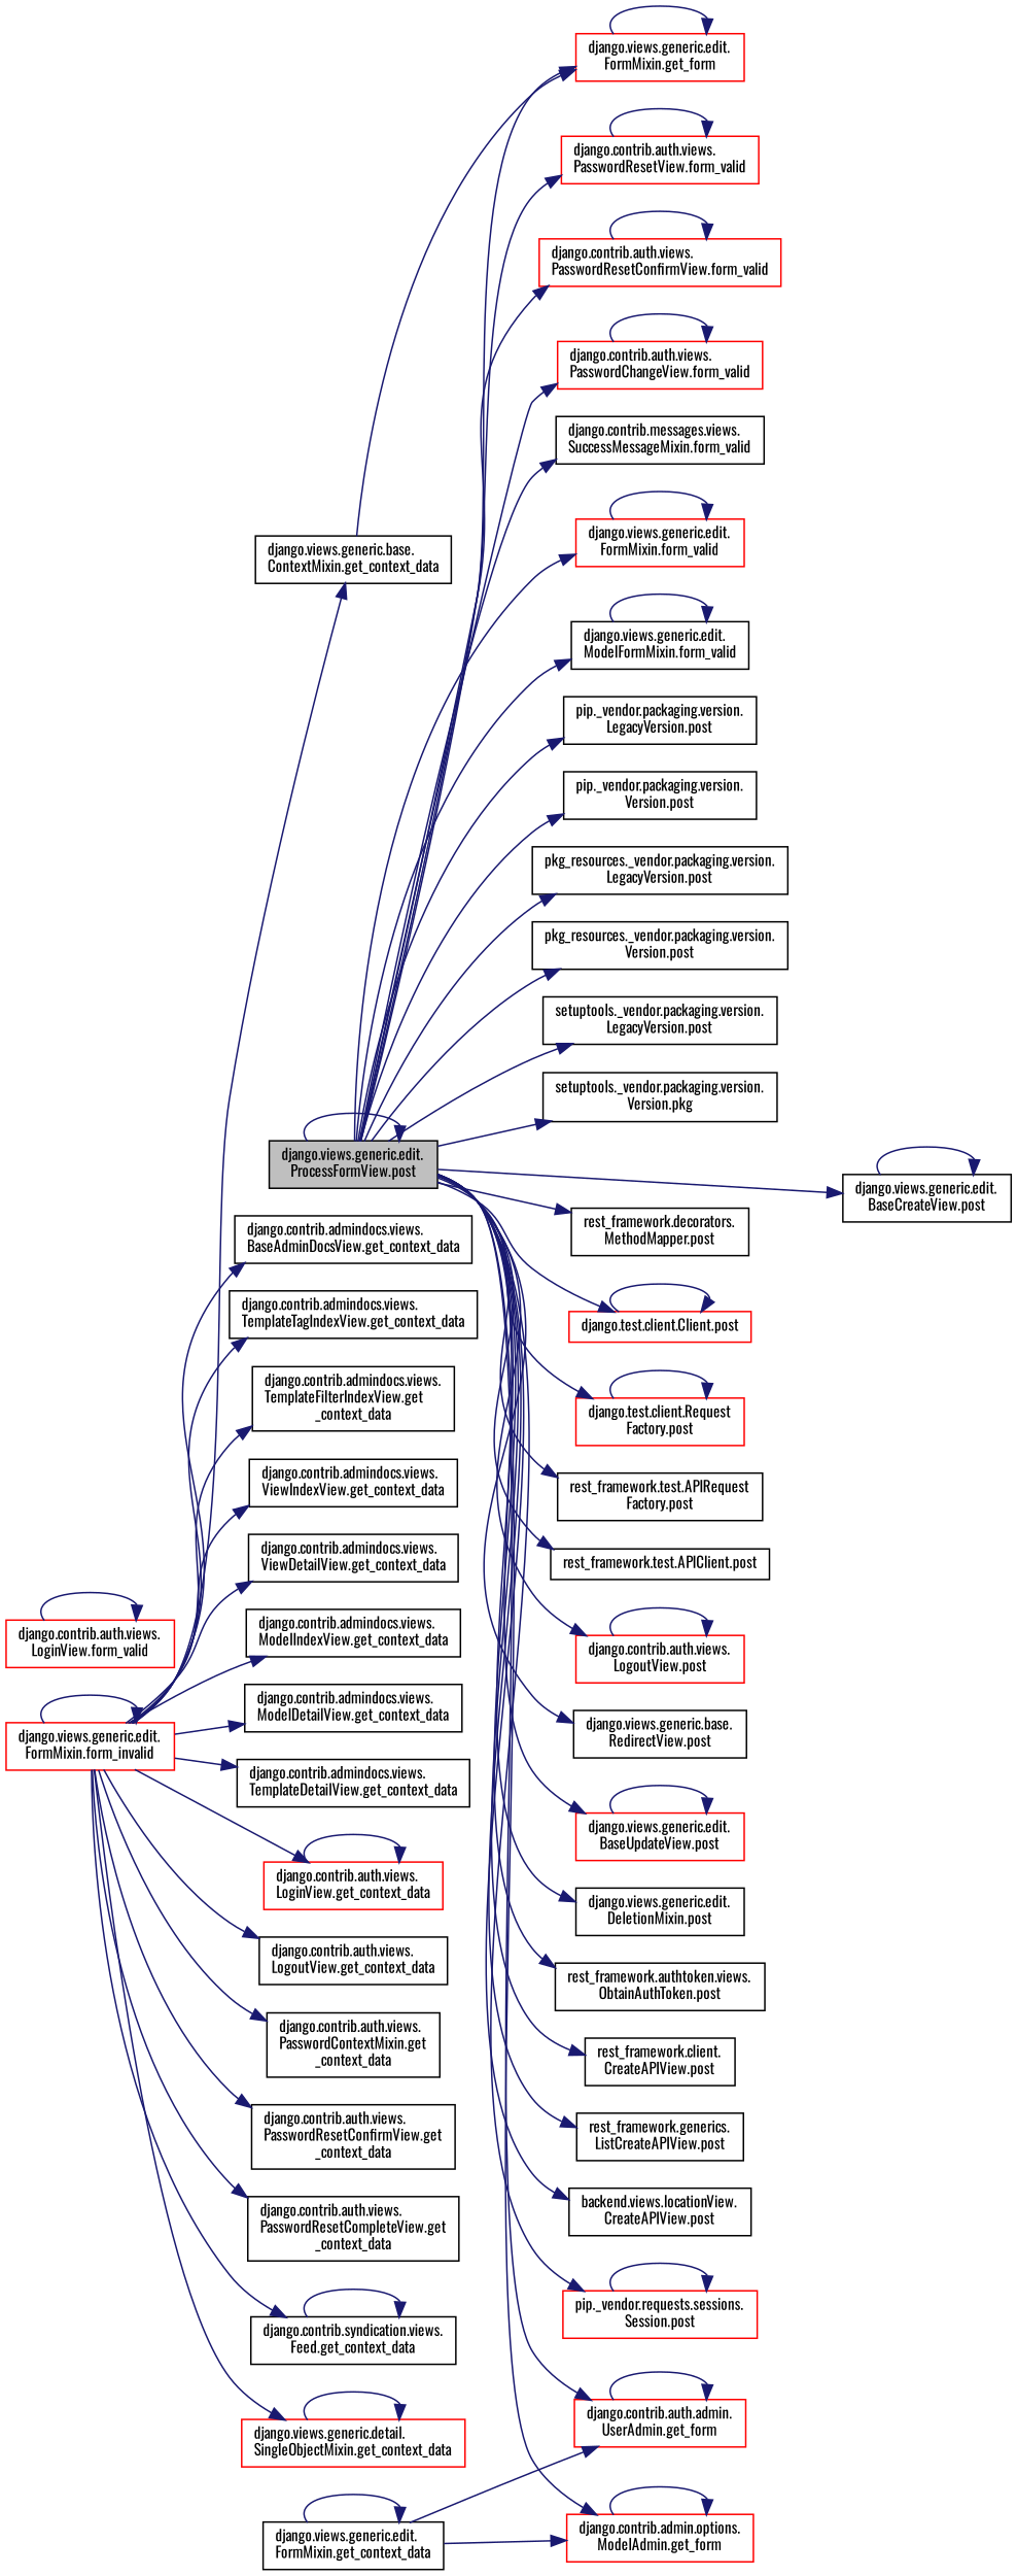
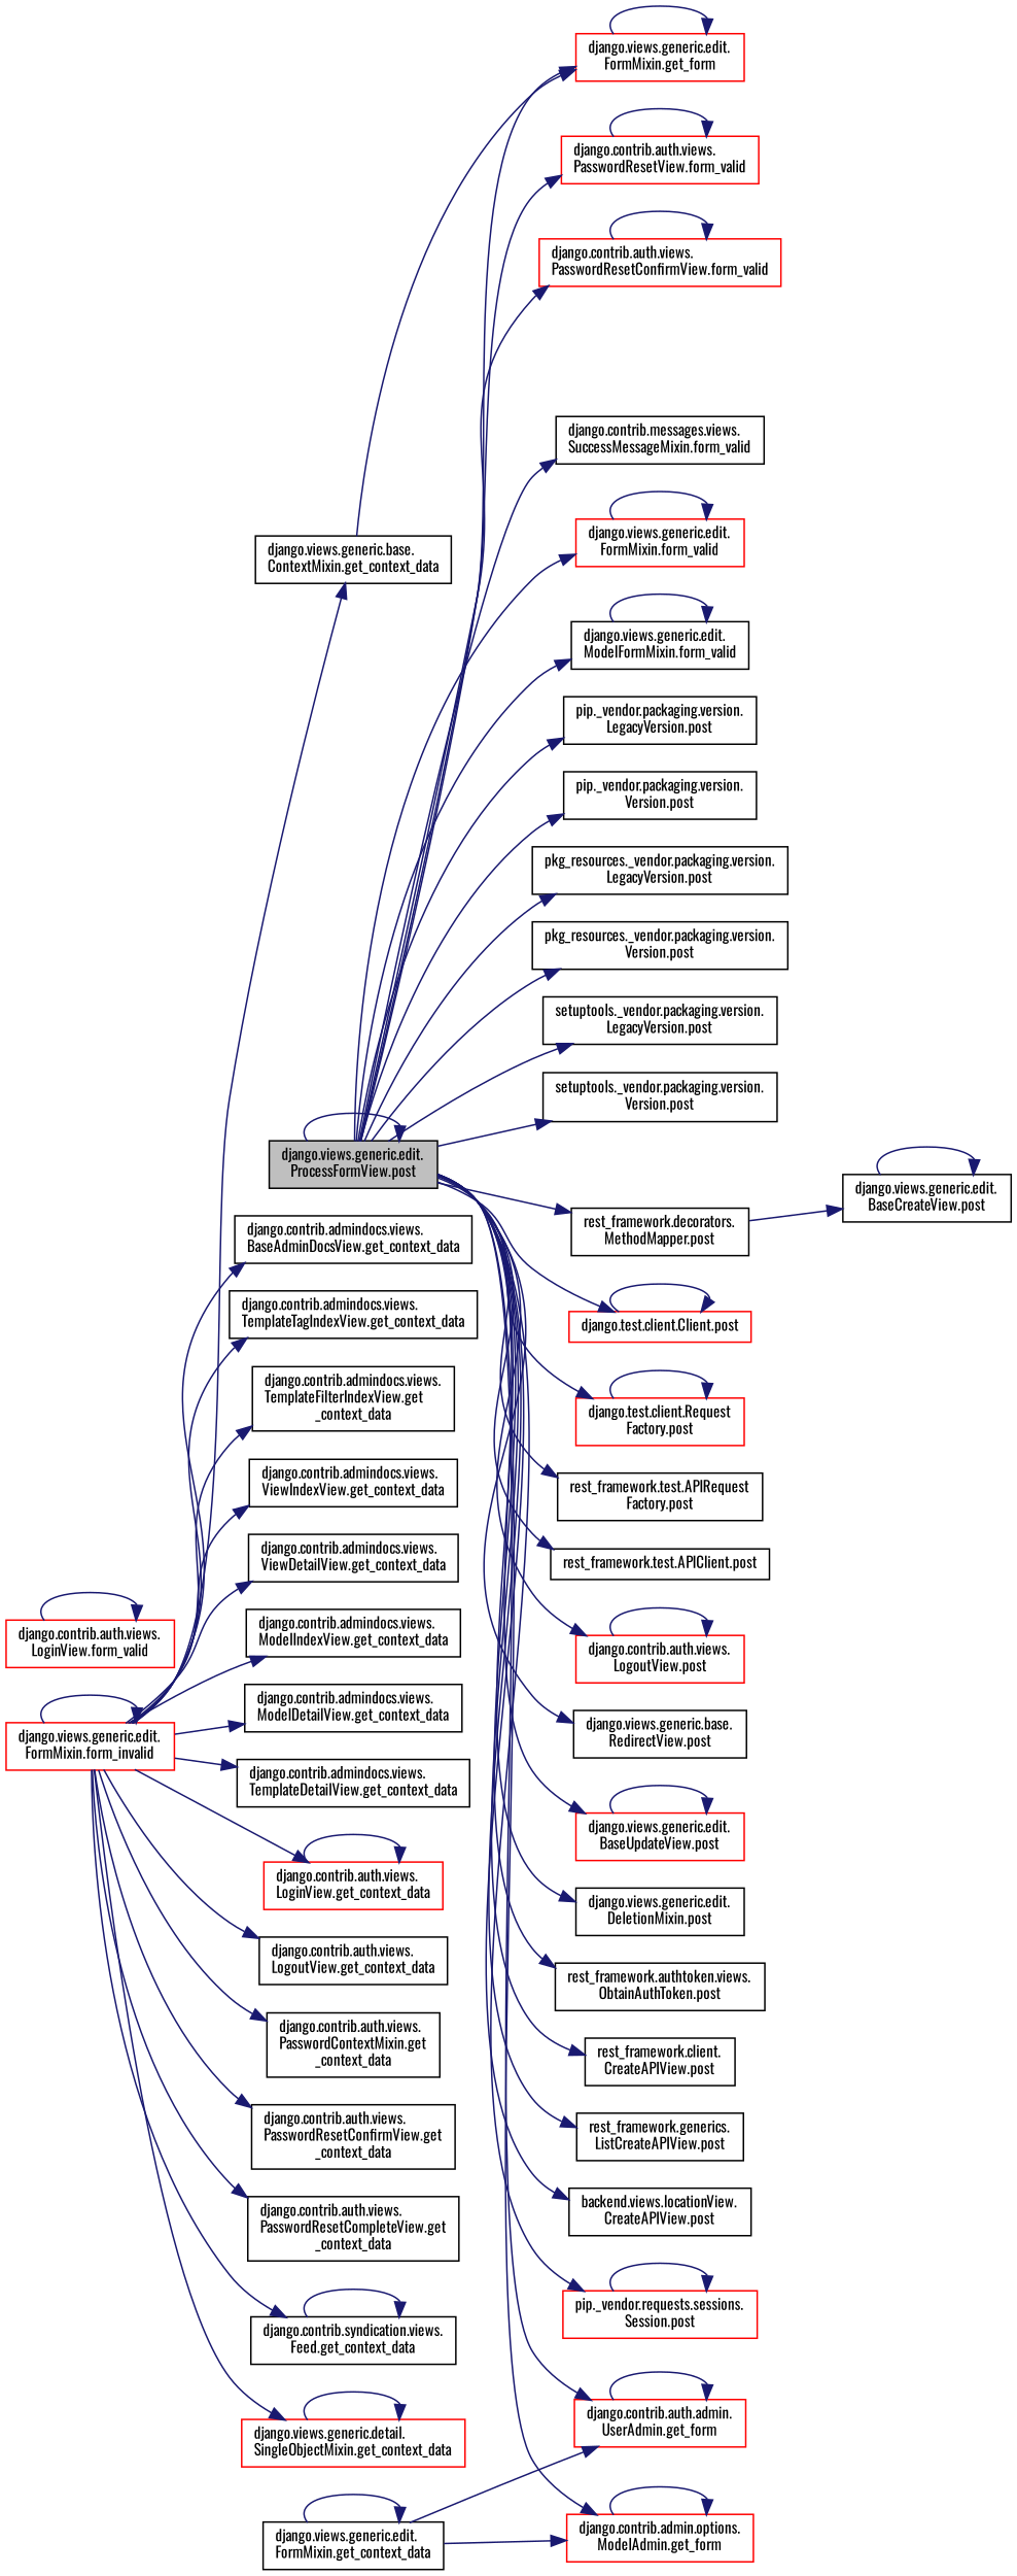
  digraph {
    fontname=Oswald
    rankdir=LR
    node [color=black fillcolor=white fontname=Oswald fontsize=10 shape=record style=filled]
    edge [color=midnightblue fontname=Oswald fontsize=10 labelfontname=Helvetica labelfontsize=10 style=solid]
    n1 [fillcolor=grey75 fontcolor=black height=0.2 label="django.views.generic.edit.\lProcessFormView.post" width=0.4]
    n2 [color=red height=0.2 label="django.views.generic.edit.\lFormMixin.get_form" width=0.4]
    n3 [color=red height=0.2 label="django.contrib.auth.admin.\lUserAdmin.get_form" width=0.4]
    n4 [color=red height=0.2 label="django.contrib.admin.options.\lModelAdmin.get_form" width=0.4]
    n5 [color=red height=0.2 label="django.contrib.auth.views.\lPasswordResetView.form_valid" width=0.4]
    n6 [color=red height=0.2 label="django.contrib.auth.views.\lPasswordResetConfirmView.form_valid" width=0.4]
-   n7 [color=red height=0.2 label="django.contrib.auth.views.\lPasswordChangeView.form_valid" width=0.4]
    n8 [height=0.2 label="django.contrib.messages.views.\lSuccessMessageMixin.form_valid" width=0.4]
    n9 [color=red height=0.2 label="django.views.generic.edit.\lFormMixin.form_valid" width=0.4]
    n10 [height=0.2 label="django.views.generic.edit.\lModelFormMixin.form_valid" width=0.4]
    n11 [height=0.2 label="pip._vendor.packaging.version.\lLegacyVersion.post" width=0.4]
    n12 [height=0.2 label="pip._vendor.packaging.version.\lVersion.post" width=0.4]
    n13 [height=0.2 label="pkg_resources._vendor.packaging.version.\lLegacyVersion.post" width=0.4]
    n14 [height=0.2 label="pkg_resources._vendor.packaging.version.\lVersion.post" width=0.4]
    n15 [height=0.2 label="setuptools._vendor.packaging.version.\lLegacyVersion.post" width=0.4]
-   n16 [height=0.2 label="setuptools._vendor.packaging.version.\lVersion.pkg" width=0.4]
+   n16 [height=0.2 label="setuptools._vendor.packaging.version.\lVersion.post" width=0.4]
    n17 [height=0.2 label="rest_framework.decorators.\lMethodMapper.post" width=0.4]
    n18 [color=red height=0.2 label="django.test.client.Client.post" width=0.4]
    n19 [color=red height=0.2 label="django.test.client.Request\lFactory.post" width=0.4]
    n20 [height=0.2 label="rest_framework.test.APIRequest\lFactory.post" width=0.4]
    n21 [height=0.2 label="rest_framework.test.APIClient.post" width=0.4]
    n22 [color=red height=0.2 label="django.contrib.auth.views.\lLogoutView.post" width=0.4]
    n23 [height=0.2 label="django.views.generic.base.\lRedirectView.post" width=0.4]
    n24 [height=0.2 label="django.views.generic.edit.\lBaseCreateView.post" width=0.4]
    n25 [color=red height=0.2 label="django.views.generic.edit.\lBaseUpdateView.post" width=0.4]
    n26 [height=0.2 label="django.views.generic.edit.\lDeletionMixin.post" width=0.4]
    n27 [height=0.2 label="rest_framework.authtoken.views.\lObtainAuthToken.post" width=0.4]
    n28 [height=0.2 label="rest_framework.client.\lCreateAPIView.post" width=0.4]
    n29 [height=0.2 label="rest_framework.generics.\lListCreateAPIView.post" width=0.4]
    n30 [height=0.2 label="backend.views.locationView.\lCreateAPIView.post" width=0.4]
    n31 [color=red height=0.2 label="pip._vendor.requests.sessions.\lSession.post" width=0.4]
    n32 [color=red height=0.2 label="django.views.generic.edit.\lFormMixin.form_invalid" width=0.4]
    n33 [height=0.2 label="django.contrib.admindocs.views.\lBaseAdminDocsView.get_context_data" width=0.4]
    n34 [height=0.2 label="django.contrib.admindocs.views.\lTemplateTagIndexView.get_context_data" width=0.4]
    n35 [height=0.2 label="django.contrib.admindocs.views.\lTemplateFilterIndexView.get\l_context_data" width=0.4]
    n36 [height=0.2 label="django.contrib.admindocs.views.\lViewIndexView.get_context_data" width=0.4]
    n37 [height=0.2 label="django.contrib.admindocs.views.\lViewDetailView.get_context_data" width=0.4]
    n38 [height=0.2 label="django.contrib.admindocs.views.\lModelIndexView.get_context_data" width=0.4]
    n39 [height=0.2 label="django.contrib.admindocs.views.\lModelDetailView.get_context_data" width=0.4]
    n40 [height=0.2 label="django.contrib.admindocs.views.\lTemplateDetailView.get_context_data" width=0.4]
    n41 [color=red height=0.2 label="django.contrib.auth.views.\lLoginView.get_context_data" width=0.4]
    n42 [height=0.2 label="django.contrib.auth.views.\lLogoutView.get_context_data" width=0.4]
    n43 [height=0.2 label="django.contrib.auth.views.\lPasswordContextMixin.get\l_context_data" width=0.4]
    n44 [height=0.2 label="django.contrib.auth.views.\lPasswordResetConfirmView.get\l_context_data" width=0.4]
    n45 [height=0.2 label="django.contrib.auth.views.\lPasswordResetCompleteView.get\l_context_data" width=0.4]
    n46 [height=0.2 label="django.contrib.syndication.views.\lFeed.get_context_data" width=0.4]
    n47 [height=0.2 label="django.views.generic.base.\lContextMixin.get_context_data" width=0.4]
    n48 [color=red height=0.2 label="django.views.generic.detail.\lSingleObjectMixin.get_context_data" width=0.4]
    n49 [color=red height=0.2 label="django.contrib.auth.views.\lLoginView.form_valid" width=0.4]
    n50 [height=0.2 label="django.views.generic.edit.\lFormMixin.get_context_data" width=0.4]
    n1 -> n1
    n1 -> n2
    n1 -> n3
    n1 -> n4
    n1 -> n5
    n1 -> n6
-   n1 -> n7
    n1 -> n8
    n1 -> n9
    n1 -> n10
    n1 -> n11
    n1 -> n12
    n1 -> n13
    n1 -> n14
    n1 -> n15
    n1 -> n16
    n1 -> n17
    n1 -> n18
    n1 -> n19
    n1 -> n20
    n1 -> n21
    n1 -> n22
    n1 -> n23
-   n1 -> n24
+   n17 -> n24
    n1 -> n25
    n1 -> n26
    n1 -> n27
    n1 -> n28
    n1 -> n29
    n1 -> n30
    n1 -> n31
    n2 -> n2
    n3 -> n3
    n4 -> n4
    n5 -> n5
    n6 -> n6
-   n7 -> n7
    n9 -> n9
    n10 -> n10
    n18 -> n18
    n19 -> n19
    n22 -> n22
    n24 -> n24
    n25 -> n25
    n31 -> n31
    n32 -> n32
    n32 -> n33
    n32 -> n34
    n32 -> n35
    n32 -> n36
    n32 -> n37
    n32 -> n38
    n32 -> n39
    n32 -> n40
    n32 -> n41
    n32 -> n42
    n32 -> n43
    n32 -> n44
    n32 -> n45
    n32 -> n46
    n32 -> n47
    n32 -> n48
    n41 -> n41
    n46 -> n46
    n47 -> n2
    n48 -> n48
    n49 -> n49
    n50 -> n3
    n50 -> n4
    n50 -> n50
  }
